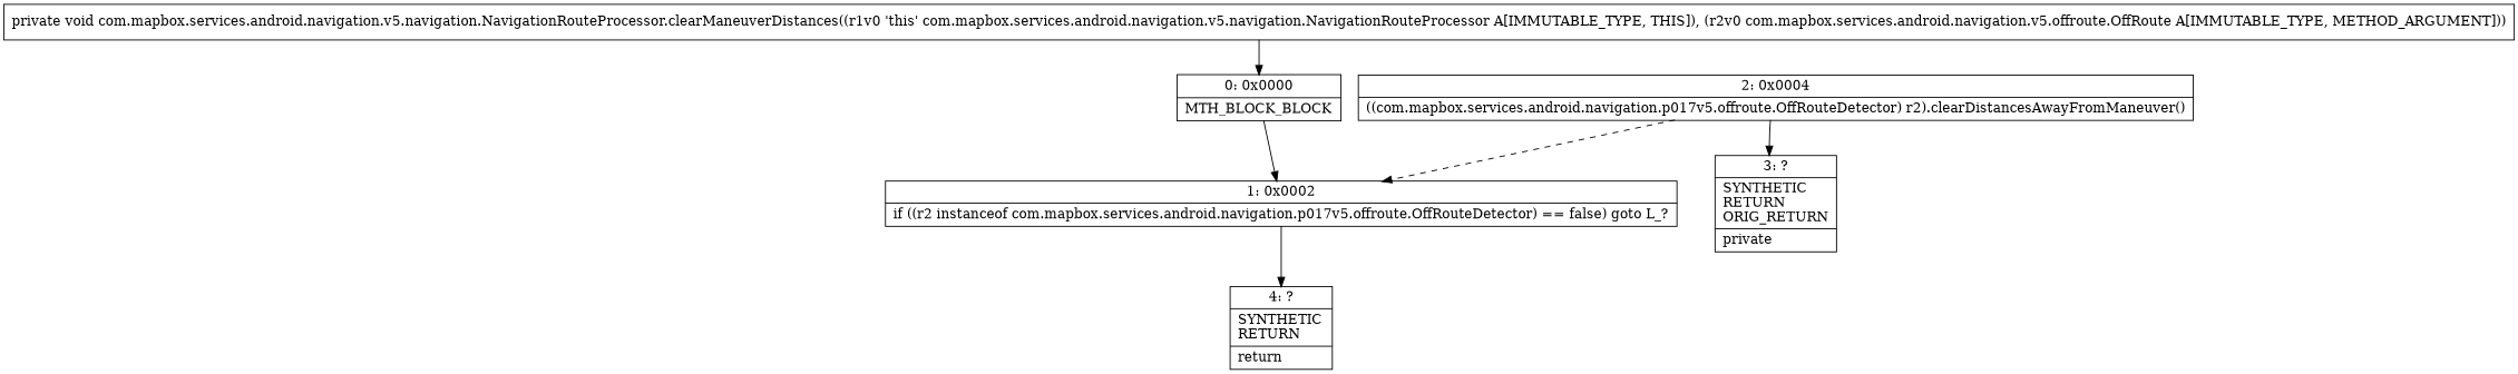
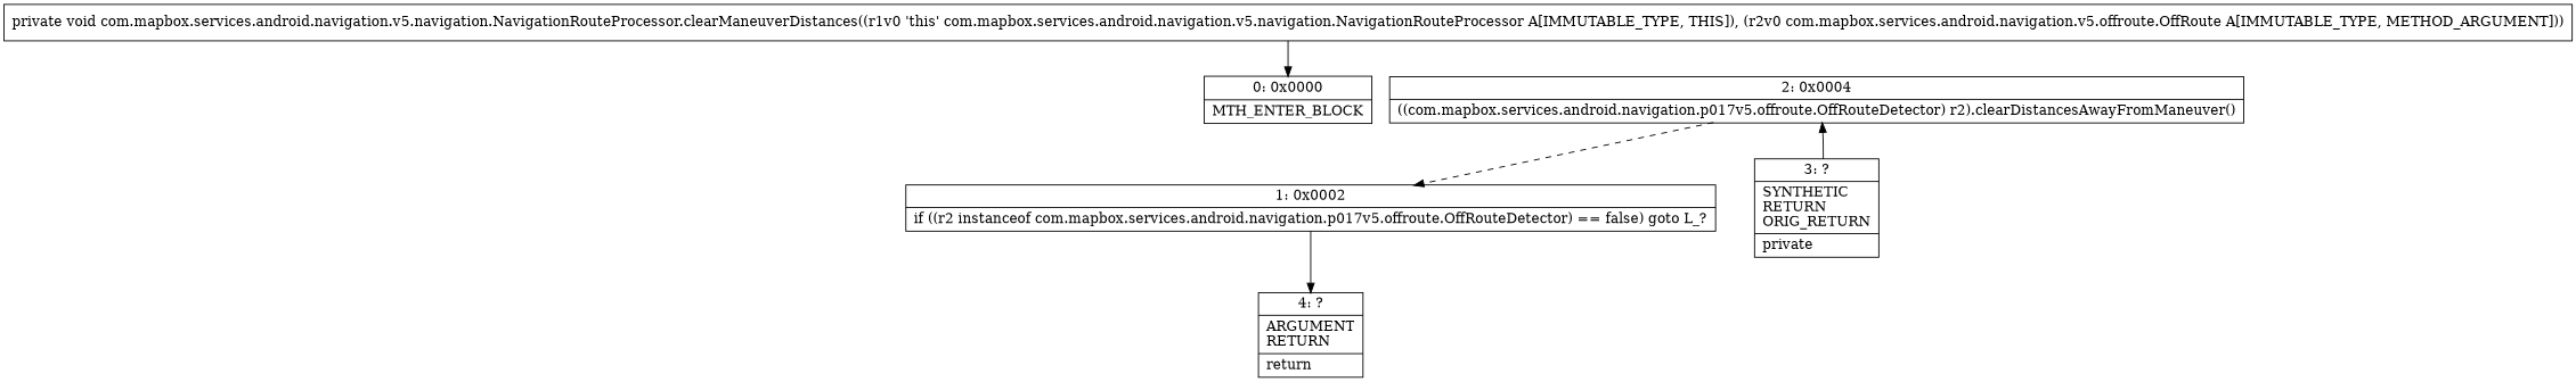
  digraph {
    node [shape=record]
-   n1 [label="{0\:\ 0x0000|MTH_BLOCK_BLOCK\l}"]
+   n1 [label="{0\:\ 0x0000|MTH_ENTER_BLOCK\l}"]
    n2 [label="{1\:\ 0x0002|if ((r2 instanceof com.mapbox.services.android.navigation.p017v5.offroute.OffRouteDetector) == false) goto L_?\l}"]
-   n3 [label="{4\:\ ?|SYNTHETIC\lRETURN\l|return\l}"]
+   n3 [label="{4\:\ ?|ARGUMENT\lRETURN\l|return\l}"]
    n4 [label="{2\:\ 0x0004|((com.mapbox.services.android.navigation.p017v5.offroute.OffRouteDetector) r2).clearDistancesAwayFromManeuver()\l}"]
    n5 [label="{3\:\ ?|SYNTHETIC\lRETURN\lORIG_RETURN\l|private\l}"]
    n6 [label="{private void com.mapbox.services.android.navigation.v5.navigation.NavigationRouteProcessor.clearManeuverDistances((r1v0 'this' com.mapbox.services.android.navigation.v5.navigation.NavigationRouteProcessor A[IMMUTABLE_TYPE, THIS]), (r2v0 com.mapbox.services.android.navigation.v5.offroute.OffRoute A[IMMUTABLE_TYPE, METHOD_ARGUMENT])) }"]
-   n1 -> n2
    n2 -> n3
    n4 -> n2 [style=dashed]
-   n4 -> n5
+   n5 -> n4
    n6 -> n1
  }
